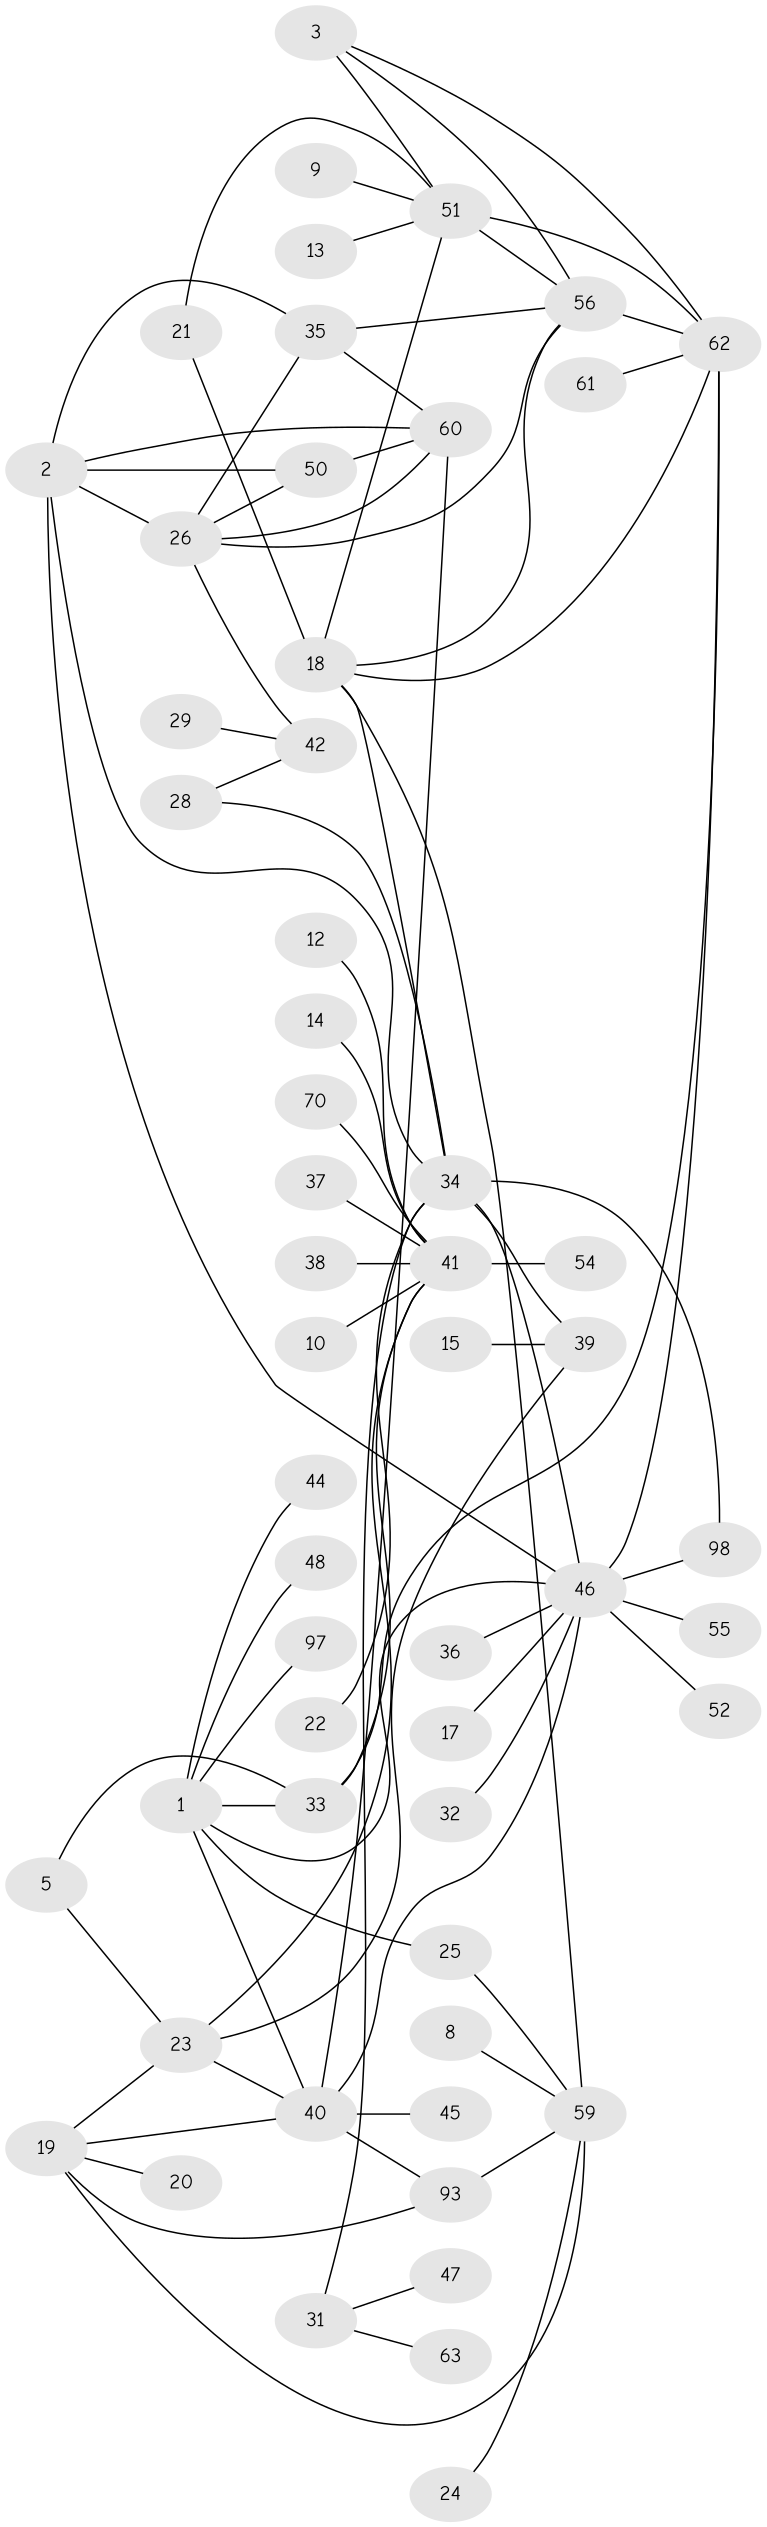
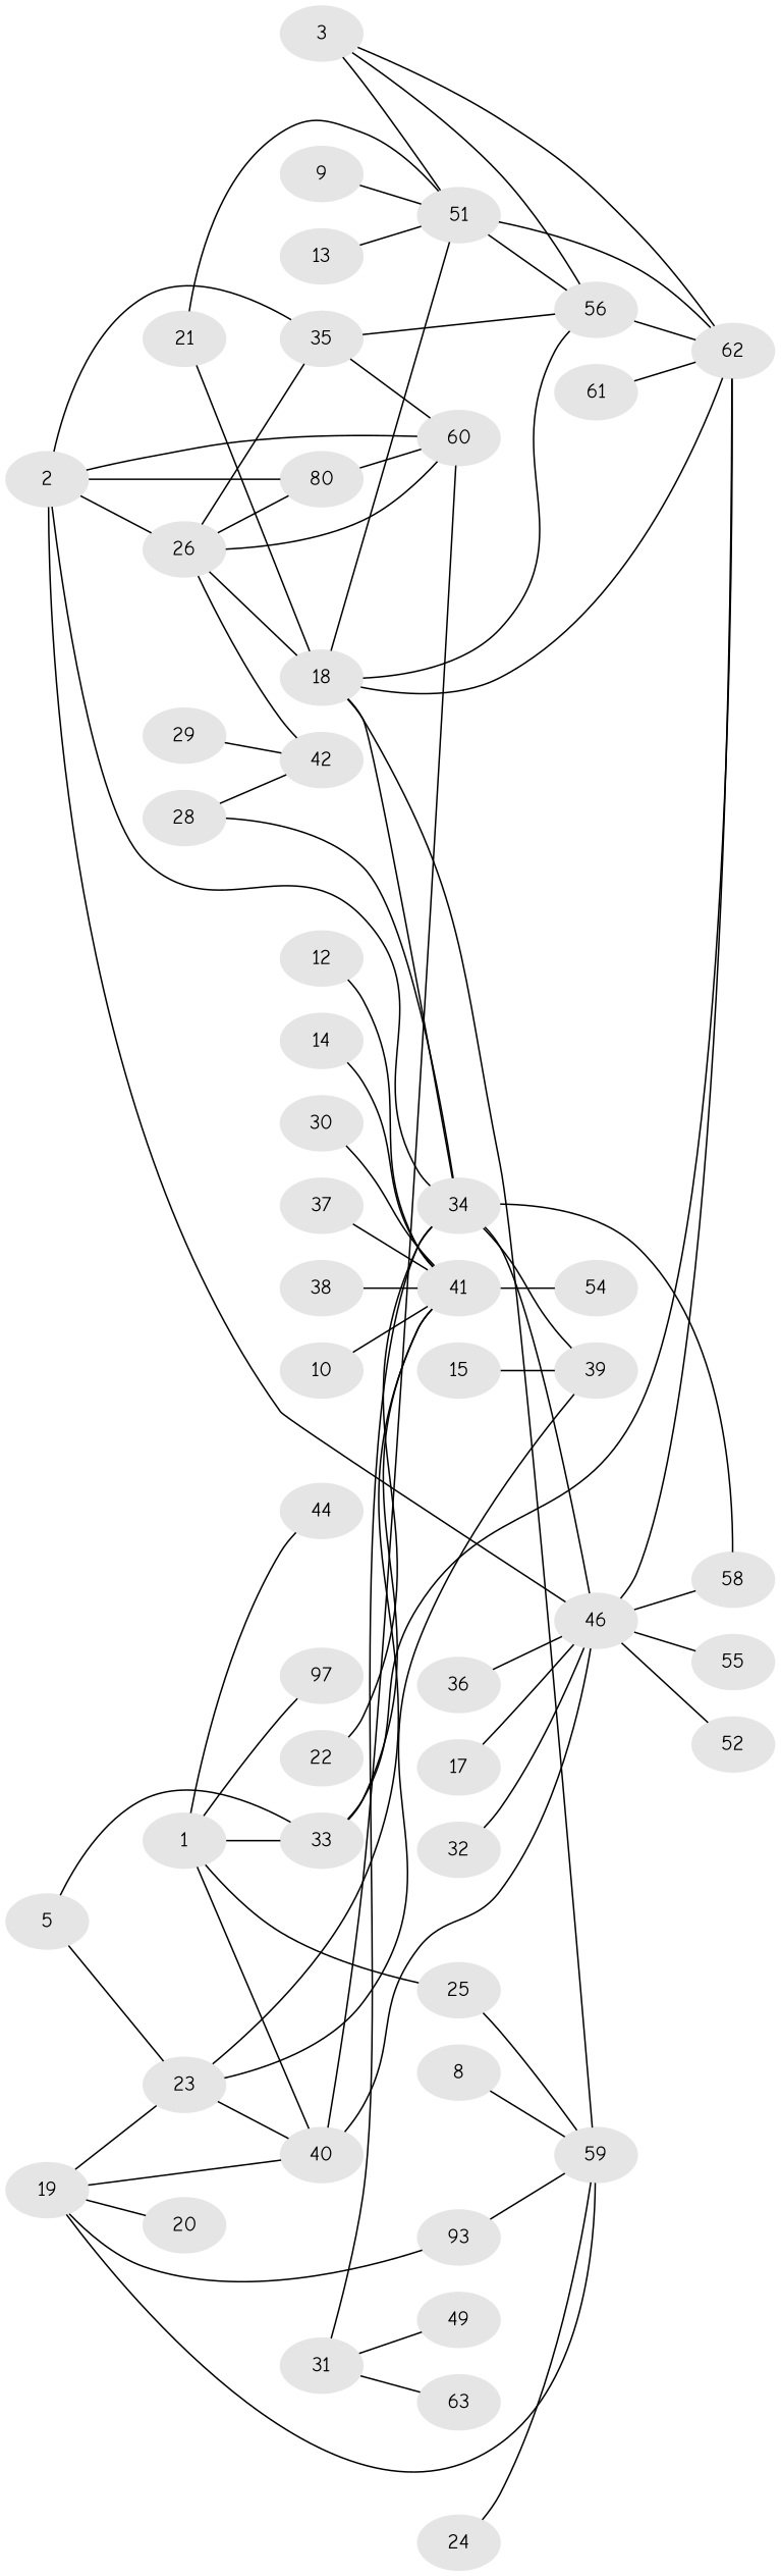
  graph {
    fontname="Comic Neue"
    rankdir=LR
    node [color=gray90 fontname="Comic Neue" style=filled]
    edge [fontname="Comic Neue" weight=1.0]
    1
    25
    n3 [label=97]
    33
    40
    44
    46
-   48
    23
    41
    39
    59
    62
    60
    n15 [label=93]
-   45
    54
-   58 [label=98]
+   58
    52
    55
    2
    26
    34
    35
-   50
+   50 [label=80]
    56
    42
    3
    51
    18
    5
    8
    9
    10
    12
    13
    14
    15
    17
    19
    20
    21
    22
    24
    28
    29
-   30 [label=70]
+   30
    31
-   47
+   47 [label=49]
    63
    32
    36
    37
    38
    61
    1 -- 25
    1 -- n3
    1 -- 33 [weight=3.0]
    1 -- 40
    1 -- 44
-   1 -- 46
-   1 -- 48
    25 -- 59 [weight=2.0]
    33 -- 41
    33 -- 62
    40 -- 46
    40 -- 60
-   40 -- n15 [weight=2.0]
-   40 -- 45
    46 -- 62
    46 -- 58 [weight=4.0]
    46 -- 52
    46 -- 55
    23 -- 40
    23 -- 41
    23 -- 39
    41 -- 54
    n15 -- 59
    2 -- 46
    2 -- 60 [weight=2.0]
    2 -- 26 [weight=2.0]
    2 -- 34
    2 -- 35 [weight=2.0]
    2 -- 50 [weight=2.0]
    26 -- 60
    26 -- 35
    26 -- 50
-   26 -- 56
+   26 -- 18
    26 -- 42
    34 -- 46 [weight=2.0]
    34 -- 39
    34 -- 58 [weight=2.0]
    35 -- 60
    35 -- 56
    50 -- 60
    56 -- 62
    3 -- 62 [weight=2.0]
    3 -- 56 [weight=2.0]
    3 -- 51 [weight=2.0]
    51 -- 62
    51 -- 56
    18 -- 59
    18 -- 62
    18 -- 34
    18 -- 56
    18 -- 51
    5 -- 33
    5 -- 23
    8 -- 59
    9 -- 51
    10 -- 41
    12 -- 41
    13 -- 51
    14 -- 41
    15 -- 39
    17 -- 46
    19 -- 40 [weight=4.0]
    19 -- 23
    19 -- 59 [weight=2.0]
    19 -- n15 [weight=2.0]
    19 -- 20
    21 -- 51
    21 -- 18 [weight=2.0]
    22 -- 34
    24 -- 59
    28 -- 34
    28 -- 42
    29 -- 42
    30 -- 41
    31 -- 34
    31 -- 47
    31 -- 63
    32 -- 46
    36 -- 46
    37 -- 41
    38 -- 41
    61 -- 62
  }
